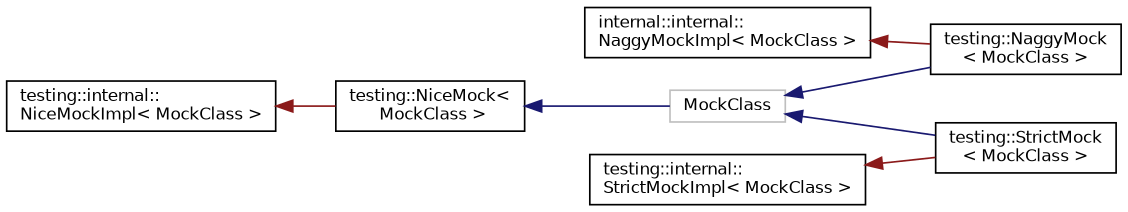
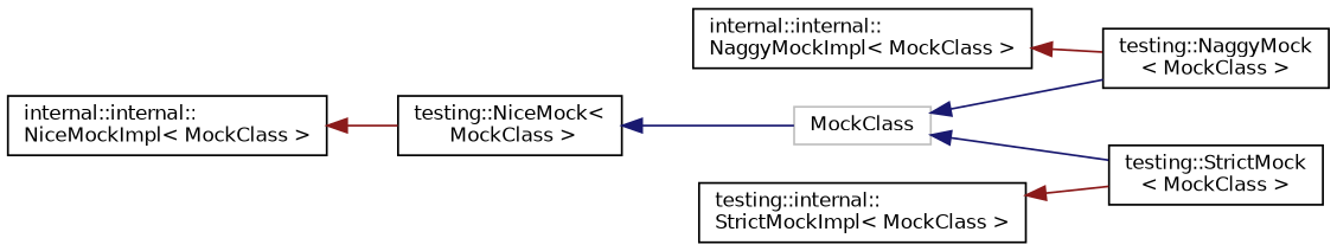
  digraph {
    rankdir=LR
    node [color=black fillcolor=white fontname=Helvetica fontsize=10 shape=record style=filled]
    edge [color=midnightblue dir=back fontname=Helvetica fontsize=10 labelfontname=Helvetica labelfontsize=10 style=solid]
    n1 [color=grey75 height=0.2 label=MockClass width=0.4]
    n2 [height=0.2 label="testing::NaggyMock\l\< MockClass \>" width=0.4]
    n3 [height=0.2 label="testing::StrictMock\l\< MockClass \>" width=0.4]
    n4 [height=0.2 label="testing::NiceMock\<\l MockClass \>" width=0.4]
    n5 [height=0.2 label="internal::internal::\lNaggyMockImpl\< MockClass \>" width=0.4]
-   n6 [height=0.2 label="testing::internal::\lNiceMockImpl\< MockClass \>" width=0.4]
+   n6 [height=0.2 label="internal::internal::\lNiceMockImpl\< MockClass \>" width=0.4]
    n7 [height=0.2 label="testing::internal::\lStrictMockImpl\< MockClass \>" width=0.4]
    n1 -> n2
    n1 -> n3
    n4 -> n1
    n5 -> n2 [color=firebrick4]
    n6 -> n4 [color=firebrick4]
    n7 -> n3 [color=firebrick4]
  }
